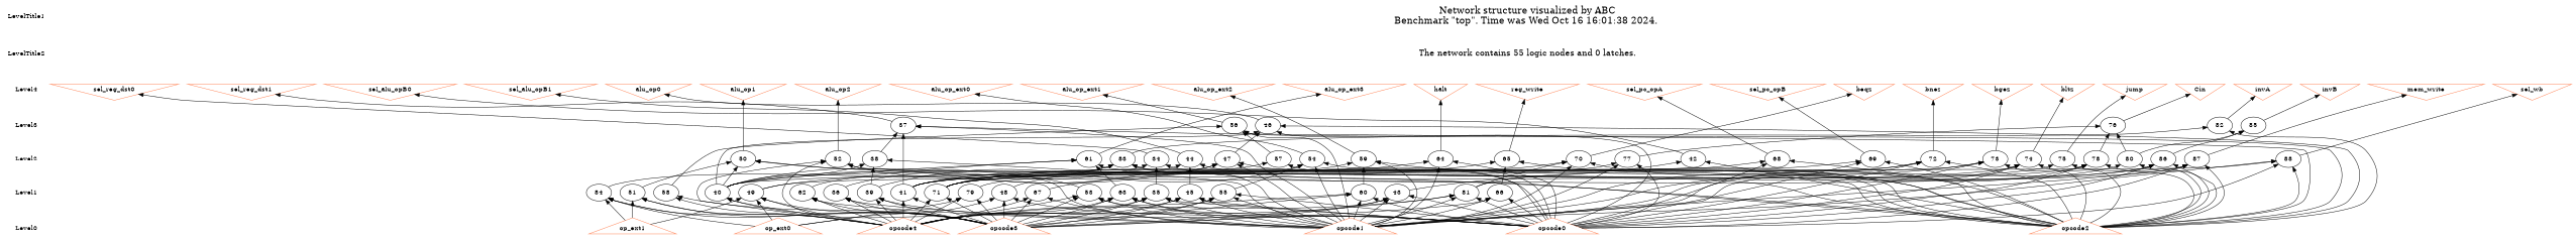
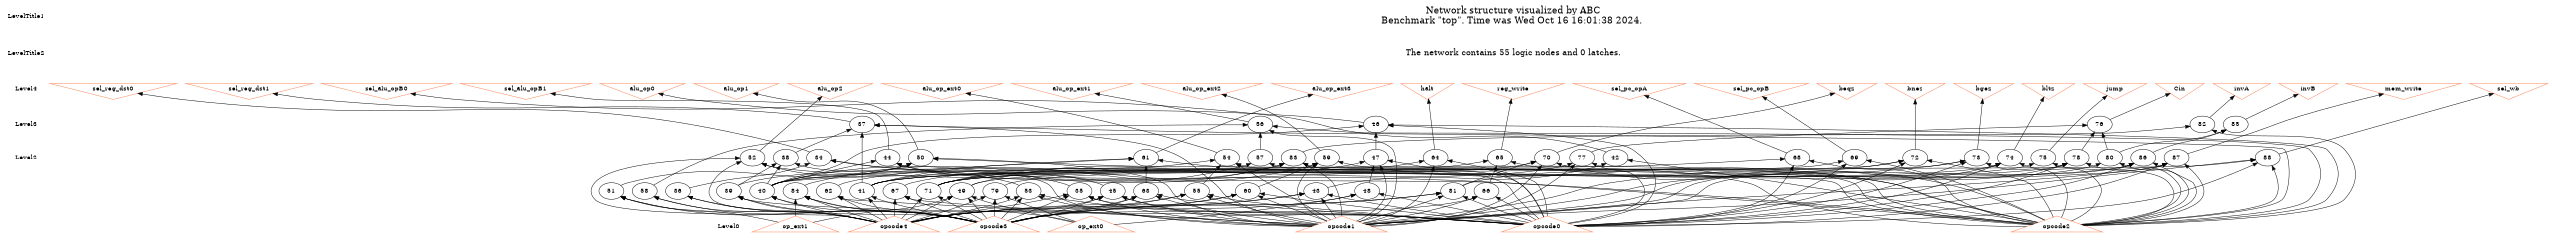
  digraph {
    node [shape=ellipse]
    edge [dir=back style=solid]
    LevelTitle1 [shape=plaintext]
    LevelTitle2 [shape=plaintext]
    Level4 [shape=plaintext]
    Level3 [shape=plaintext]
    Level2 [shape=plaintext]
-   Level1 [shape=plaintext]
    Level0 [shape=plaintext]
    n8 [fontname="Times-Roman" fontsize=20 label="Network structure visualized by ABC\nBenchmark \"top\". Time was Wed Oct 16 16:01:38 2024. " shape=plaintext]
    n9 [fontname="Times-Roman" fontsize=18 label="The network contains 55 logic nodes and 0 latches.\n" shape=plaintext]
    n10 [color=coral fillcolor=coral label=sel_reg_dst0 shape=invtriangle]
    n11 [color=coral fillcolor=coral label=sel_reg_dst1 shape=invtriangle]
    n12 [color=coral fillcolor=coral label=sel_alu_opB0 shape=invtriangle]
    n13 [color=coral fillcolor=coral label=sel_alu_opB1 shape=invtriangle]
    n14 [color=coral fillcolor=coral label=alu_op0 shape=invtriangle]
    n15 [color=coral fillcolor=coral label=alu_op1 shape=invtriangle]
    n16 [color=coral fillcolor=coral label=alu_op2 shape=invtriangle]
    n17 [color=coral fillcolor=coral label=alu_op_ext0 shape=invtriangle]
    n18 [color=coral fillcolor=coral label=alu_op_ext1 shape=invtriangle]
    n19 [color=coral fillcolor=coral label=alu_op_ext2 shape=invtriangle]
    n20 [color=coral fillcolor=coral label=alu_op_ext3 shape=invtriangle]
    n21 [color=coral fillcolor=coral label=halt shape=invtriangle]
    n22 [color=coral fillcolor=coral label=reg_write shape=invtriangle]
    n23 [color=coral fillcolor=coral label=sel_pc_opA shape=invtriangle]
    n24 [color=coral fillcolor=coral label=sel_pc_opB shape=invtriangle]
    n25 [color=coral fillcolor=coral label=beqz shape=invtriangle]
    n26 [color=coral fillcolor=coral label=bnez shape=invtriangle]
    n27 [color=coral fillcolor=coral label=bgez shape=invtriangle]
    n28 [color=coral fillcolor=coral label=bltz shape=invtriangle]
    n29 [color=coral fillcolor=coral label=jump shape=invtriangle]
    n30 [color=coral fillcolor=coral label=Cin shape=invtriangle]
    n31 [color=coral fillcolor=coral label=invA shape=invtriangle]
    n32 [color=coral fillcolor=coral label=invB shape=invtriangle]
    n33 [color=coral fillcolor=coral label=mem_write shape=invtriangle]
    n34 [color=coral fillcolor=coral label=sel_wb shape=invtriangle]
    n35 [label="37\n"]
    n36 [label="46\n"]
    n37 [label="56\n"]
    n38 [label="76\n"]
    n39 [label="82\n"]
    n40 [label="85\n"]
    n41 [label="34\n"]
    n42 [label="38\n"]
    n43 [label="42\n"]
    n44 [label="44\n"]
    n45 [label="47\n"]
    n46 [label="50\n"]
    n47 [label="52\n"]
    n48 [label="54\n"]
    n49 [label="57\n"]
    n50 [label="59\n"]
    n51 [label="61\n"]
    n52 [label="64\n"]
    n53 [label="65\n"]
    n54 [label="68\n"]
    n55 [label="69\n"]
    n56 [label="70\n"]
    n57 [label="72\n"]
    n58 [label="73\n"]
    n59 [label="74\n"]
    n60 [label="75\n"]
    n61 [label="77\n"]
    n62 [label="78\n"]
    n63 [label="80\n"]
    n64 [label="83\n"]
    n65 [label="86\n"]
    n66 [label="87\n"]
    n67 [label="88\n"]
    n68 [label="35\n"]
    n69 [label="36\n"]
    n70 [label="39\n"]
    n71 [label="40\n"]
    n72 [label="41\n"]
    n73 [label="43\n"]
    n74 [label="45\n"]
    n75 [label="48\n"]
    n76 [label="49\n"]
    n77 [label="51\n"]
    n78 [label="53\n"]
    n79 [label="55\n"]
    n80 [label="58\n"]
    n81 [label="60\n"]
    n82 [label="62\n"]
    n83 [label="63\n"]
    n84 [label="66\n"]
    n85 [label="67\n"]
    n86 [label="71\n"]
    n87 [label="79\n"]
    n88 [label="81\n"]
    n89 [label="84\n"]
    n90 [color=coral fillcolor=coral label=opcode0 shape=triangle]
    n91 [color=coral fillcolor=coral label=opcode1 shape=triangle]
    n92 [color=coral fillcolor=coral label=opcode2 shape=triangle]
    n93 [color=coral fillcolor=coral label=opcode3 shape=triangle]
    n94 [color=coral fillcolor=coral label=opcode4 shape=triangle]
    n95 [color=coral fillcolor=coral label=op_ext0 shape=triangle]
    n96 [color=coral fillcolor=coral label=op_ext1 shape=triangle]
    subgraph sub_1 {
      LevelTitle1
      LevelTitle2
      Level4
      Level3
      Level2
-     Level1
      Level0
    }
    subgraph sub_2 {
      rank=same
      LevelTitle1
      n8
    }
    subgraph sub_3 {
      rank=same
      LevelTitle2
      n9
    }
    subgraph sub_4 {
      rank=same
      Level4
      n10
      n11
      n12
      n13
      n14
      n15
      n16
      n17
      n18
      n19
      n20
      n21
      n22
      n23
      n24
      n25
      n26
      n27
      n28
      n29
      n30
      n31
      n32
      n33
      n34
    }
    subgraph sub_5 {
      rank=same
      Level3
      n35
      n36
      n37
      n38
      n39
      n40
    }
    subgraph sub_6 {
      rank=same
      Level2
      n41
      n42
      n43
      n44
      n45
      n46
      n47
      n48
      n49
      n50
      n51
      n52
      n53
      n54
      n55
      n56
      n57
      n58
      n59
      n60
      n61
      n62
      n63
      n64
      n65
      n66
      n67
    }
    subgraph sub_7 {
      rank=same
-     Level1
      n68
      n69
      n70
      n71
      n72
      n73
      n74
      n75
      n76
      n77
      n78
      n79
      n80
      n81
      n82
      n83
      n84
      n85
      n86
      n87
      n88
      n89
    }
    subgraph sub_8 {
      rank=same
      Level0
      n90
      n91
      n92
      n93
      n94
      n95
      n96
    }
    LevelTitle1 -> LevelTitle2 [style=invis]
    LevelTitle2 -> Level4 [style=invis]
    Level4 -> Level3 [style=invis]
    Level3 -> Level2 [style=invis]
-   Level2 -> Level1 [style=invis]
-   Level1 -> Level0 [style=invis]
    n8 -> n9 [style=invis]
    n9 -> n10 [style=invis]
    n9 -> n11 [style=invis]
    n9 -> n12 [style=invis]
    n9 -> n13 [style=invis]
    n9 -> n14 [style=invis]
    n9 -> n15 [style=invis]
    n9 -> n16 [style=invis]
    n9 -> n17 [style=invis]
    n9 -> n18 [style=invis]
    n9 -> n19 [style=invis]
    n9 -> n20 [style=invis]
    n9 -> n21 [style=invis]
    n9 -> n22 [style=invis]
    n9 -> n23 [style=invis]
    n9 -> n24 [style=invis]
    n9 -> n25 [style=invis]
    n9 -> n26 [style=invis]
    n9 -> n27 [style=invis]
    n9 -> n28 [style=invis]
    n9 -> n29 [style=invis]
    n9 -> n30 [style=invis]
    n9 -> n31 [style=invis]
    n9 -> n32 [style=invis]
    n9 -> n33 [style=invis]
    n9 -> n34 [style=invis]
    n10 -> n11 [style=invis]
    n10 -> n41
    n11 -> n12 [style=invis]
    n11 -> n35
    n12 -> n13 [style=invis]
    n12 -> n43
    n13 -> n14 [style=invis]
    n13 -> n44
    n14 -> n15 [style=invis]
    n14 -> n36
    n15 -> n16 [style=invis]
    n15 -> n46
    n16 -> n17 [style=invis]
    n16 -> n47
    n17 -> n18 [style=invis]
    n17 -> n48
    n18 -> n19 [style=invis]
    n18 -> n37
    n19 -> n20 [style=invis]
    n19 -> n50
    n20 -> n21 [style=invis]
    n20 -> n51
    n21 -> n22 [style=invis]
    n21 -> n52
    n22 -> n23 [style=invis]
    n22 -> n53
    n23 -> n24 [style=invis]
    n23 -> n54
    n24 -> n25 [style=invis]
    n24 -> n55
    n25 -> n26 [style=invis]
    n25 -> n56
    n26 -> n27 [style=invis]
    n26 -> n57
    n27 -> n28 [style=invis]
    n27 -> n58
    n28 -> n29 [style=invis]
    n28 -> n59
    n29 -> n30 [style=invis]
    n29 -> n60
    n30 -> n31 [style=invis]
    n30 -> n38
    n31 -> n32 [style=invis]
    n31 -> n39
    n32 -> n33 [style=invis]
    n32 -> n40
    n33 -> n34 [style=invis]
    n33 -> n66
    n34 -> n67
    n35 -> n42
    n35 -> n72
    n35 -> n91
    n35 -> n92
    n36 -> n45
    n36 -> n71
    n36 -> n90
    n36 -> n92
    n37 -> n49
    n37 -> n80
    n37 -> n91
    n37 -> n92
    n38 -> n61
    n38 -> n62
    n38 -> n63
    n39 -> n64
    n39 -> n92
    n40 -> n63
    n40 -> n65
    n41 -> n68
    n41 -> n69
    n41 -> n92
    n42 -> n70
    n42 -> n71
    n42 -> n91
    n43 -> n73
    n43 -> n92
    n44 -> n71
    n44 -> n74
    n44 -> n92
    n45 -> n75
    n45 -> n76
    n45 -> n90
    n45 -> n91
    n46 -> n71
    n46 -> n77
    n46 -> n91
    n46 -> n92
    n47 -> n78
    n47 -> n92
    n47 -> n93
    n47 -> n94
    n48 -> n70
    n48 -> n79
    n48 -> n91
    n48 -> n92
    n49 -> n71
    n49 -> n90
    n50 -> n72
    n50 -> n81
    n50 -> n91
    n50 -> n92
    n51 -> n71
    n51 -> n82
    n51 -> n83
    n51 -> n92
    n52 -> n72
    n52 -> n90
    n52 -> n91
    n53 -> n84
    n53 -> n85
    n53 -> n92
    n54 -> n72
    n54 -> n90
    n54 -> n92
    n55 -> n72
    n55 -> n90
    n55 -> n92
    n56 -> n86
    n56 -> n88
    n56 -> n91
    n56 -> n92
    n57 -> n86
    n57 -> n90
    n57 -> n91
    n57 -> n92
    n58 -> n86
    n58 -> n90
    n58 -> n91
    n58 -> n92
    n59 -> n86
    n59 -> n90
    n59 -> n91
    n59 -> n92
    n60 -> n72
    n60 -> n92
    n61 -> n86
    n61 -> n90
    n61 -> n91
    n62 -> n87
    n62 -> n90
    n62 -> n91
    n62 -> n92
    n63 -> n88
    n63 -> n92
    n64 -> n86
    n64 -> n89
    n64 -> n90
    n64 -> n91
    n65 -> n76
    n65 -> n90
    n65 -> n91
    n65 -> n92
    n66 -> n71
    n66 -> n90
    n66 -> n91
    n66 -> n92
    n67 -> n71
    n67 -> n90
    n67 -> n91
    n67 -> n92
    n68 -> n90
    n68 -> n91
    n68 -> n93
    n68 -> n94
-   n69 -> n91
    n69 -> n93
    n69 -> n94
    n70 -> n90
    n70 -> n93
    n70 -> n94
    n71 -> n93
    n71 -> n94
    n72 -> n93
    n72 -> n94
    n73 -> n90
    n73 -> n91
    n73 -> n93
    n73 -> n94
    n74 -> n90
    n74 -> n91
    n74 -> n93
    n74 -> n94
    n75 -> n90
    n75 -> n93
    n75 -> n95
    n76 -> n93
    n76 -> n94
    n76 -> n95
    n76 -> n96
    n77 -> n93
    n77 -> n94
    n77 -> n96
    n78 -> n90
    n78 -> n91
    n78 -> n93
    n78 -> n94
    n79 -> n90
    n79 -> n91
    n79 -> n93
    n79 -> n94
    n80 -> n93
    n80 -> n94
    n81 -> n90
    n81 -> n91
    n81 -> n93
    n81 -> n94
    n82 -> n91
    n82 -> n93
    n82 -> n94
    n83 -> n90
    n83 -> n91
    n83 -> n93
    n83 -> n94
    n84 -> n90
    n84 -> n91
    n84 -> n93
    n85 -> n91
    n85 -> n93
    n85 -> n94
    n86 -> n93
    n86 -> n94
    n87 -> n93
    n87 -> n94
    n87 -> n95
    n88 -> n90
    n88 -> n91
    n88 -> n93
    n88 -> n94
    n89 -> n93
    n89 -> n94
    n89 -> n95
    n89 -> n96
  }
